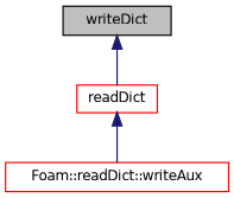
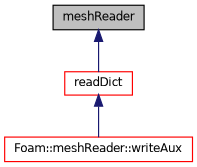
  digraph {
    rankdir=TB
    node [color=red fontname=Helvetica fontsize=10 shape=record]
    edge [color=midnightblue dir=back fontname=Helvetica fontsize=10 labelfontname=Helvetica labelfontsize=10 style=solid]
-   n1 [color=black fillcolor=grey75 fontcolor=black height=0.2 label=writeDict style=filled width=0.4]
+   n1 [color=black fillcolor=grey75 fontcolor=black height=0.2 label=meshReader style=filled width=0.4]
    n2 [height=0.2 label=readDict width=0.4]
-   n3 [height=0.2 label="Foam::readDict::writeAux" width=0.4]
+   n3 [height=0.2 label="Foam::meshReader::writeAux" width=0.4]
    n1 -> n2
    n2 -> n3
  }
